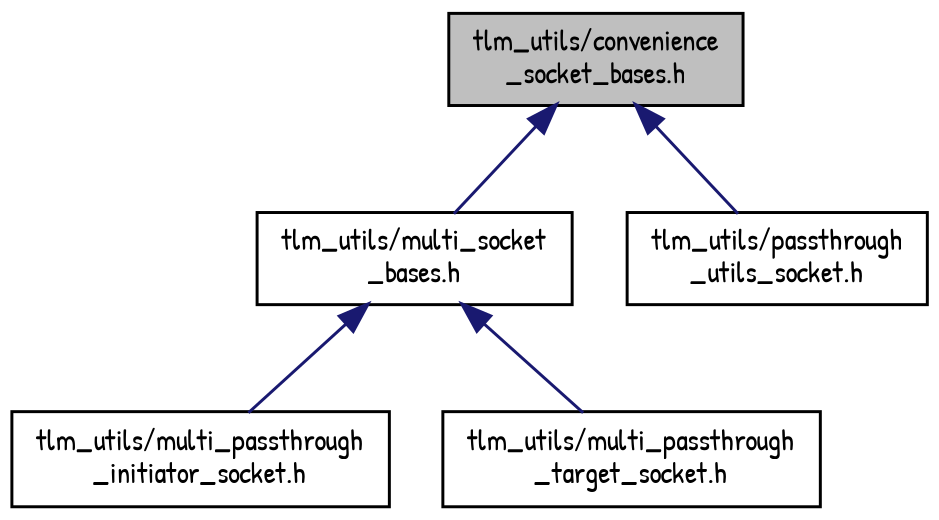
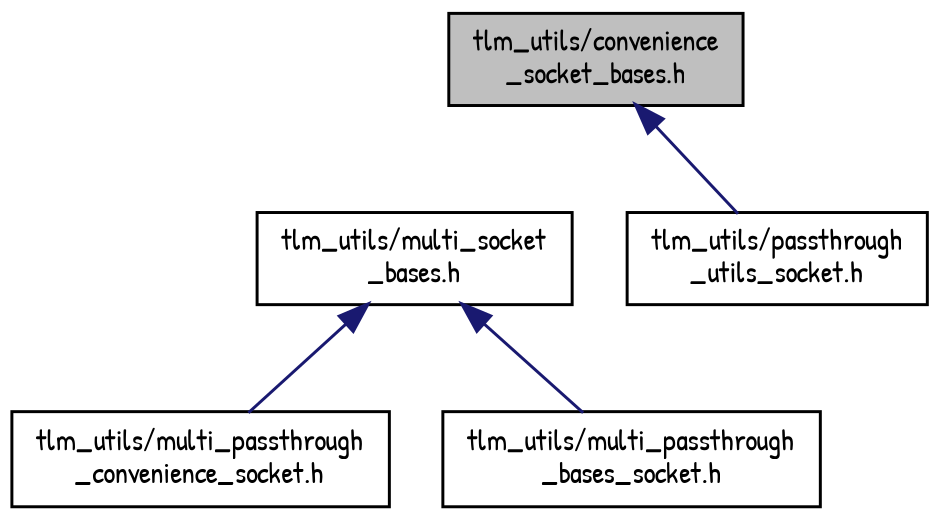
  digraph {
    fontname="Patrick Hand"
    node [color=black fillcolor=white fontname="Patrick Hand" fontsize=10 shape=record style=filled]
    edge [color=midnightblue dir=back fontname="Patrick Hand" fontsize=10 labelfontname=FreeSans labelfontsize=10 style=solid]
    n1 [fillcolor=grey75 fontcolor=black height=0.2 label="tlm_utils/convenience\l_socket_bases.h" width=0.4]
    n2 [height=0.2 label="tlm_utils/multi_socket\l_bases.h" width=0.4]
    n3 [height=0.2 label="tlm_utils/passthrough\l_utils_socket.h" width=0.4]
-   n4 [height=0.2 label="tlm_utils/multi_passthrough\l_initiator_socket.h" width=0.4]
-   n5 [height=0.2 label="tlm_utils/multi_passthrough\l_target_socket.h" width=0.4]
-   n1 -> n2
+   n4 [height=0.2 label="tlm_utils/multi_passthrough\l_convenience_socket.h" width=0.4]
+   n5 [height=0.2 label="tlm_utils/multi_passthrough\l_bases_socket.h" width=0.4]
    n1 -> n3
    n2 -> n4
    n2 -> n5
  }
